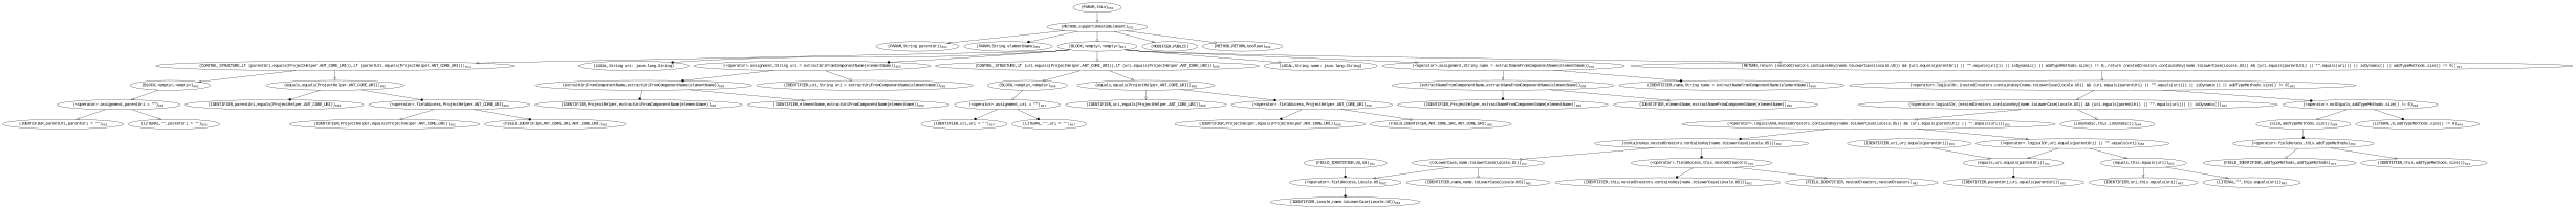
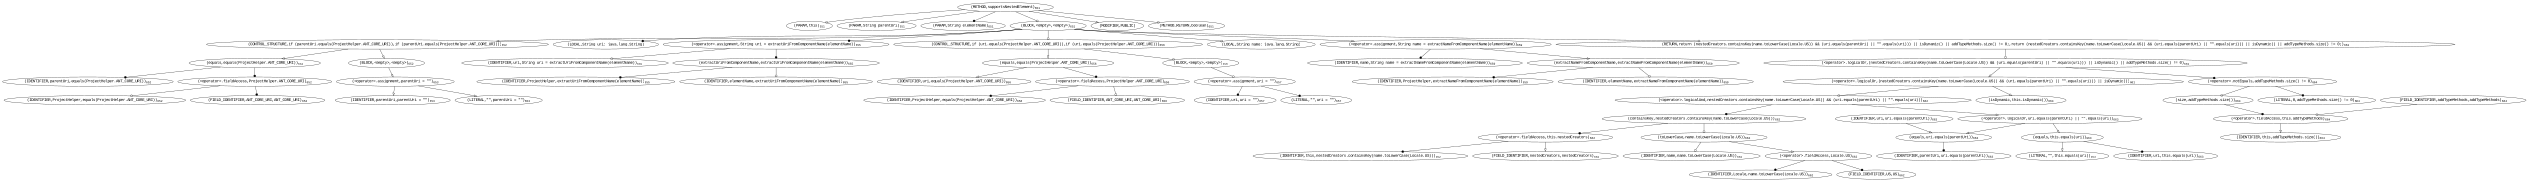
  digraph {
    fontname="Liberation Mono"
    node [fontname="Liberation Mono"]
    edge [arrowhead=dot fontname="Liberation Mono"]
    n1 [label=<(METHOD,supportsNestedElement)<SUB>651</SUB>>]
    n2 [label=<(PARAM,this)<SUB>651</SUB>>]
    n3 [label=<(PARAM,String parentUri)<SUB>651</SUB>>]
    n4 [label=<(PARAM,String elementName)<SUB>651</SUB>>]
    n5 [label=<(BLOCK,&lt;empty&gt;,&lt;empty&gt;)<SUB>651</SUB>>]
    n6 [label=<(MODIFIER,PUBLIC)>]
    n7 [label=<(METHOD_RETURN,boolean)<SUB>651</SUB>>]
    n8 [label=<(CONTROL_STRUCTURE,if (parentUri.equals(ProjectHelper.ANT_CORE_URI)),if (parentUri.equals(ProjectHelper.ANT_CORE_URI)))<SUB>652</SUB>>]
    n9 [label=<(LOCAL,String uri: java.lang.String)>]
    n10 [label=<(&lt;operator&gt;.assignment,String uri = extractUriFromComponentName(elementName))<SUB>655</SUB>>]
    n11 [label=<(CONTROL_STRUCTURE,if (uri.equals(ProjectHelper.ANT_CORE_URI)),if (uri.equals(ProjectHelper.ANT_CORE_URI)))<SUB>656</SUB>>]
    n12 [label=<(LOCAL,String name: java.lang.String)>]
    n13 [label=<(&lt;operator&gt;.assignment,String name = extractNameFromComponentName(elementName))<SUB>659</SUB>>]
    n14 [label=<(RETURN,return (nestedCreators.containsKey(name.toLowerCase(Locale.US)) &amp;&amp; (uri.equals(parentUri) || &quot;&quot;.equals(uri))) || isDynamic() || addTypeMethods.size() != 0;,return (nestedCreators.containsKey(name.toLowerCase(Locale.US)) &amp;&amp; (uri.equals(parentUri) || &quot;&quot;.equals(uri))) || isDynamic() || addTypeMethods.size() != 0;)<SUB>661</SUB>>]
    n15 [label=<(equals,equals(ProjectHelper.ANT_CORE_URI))<SUB>652</SUB>>]
    n16 [label=<(BLOCK,&lt;empty&gt;,&lt;empty&gt;)<SUB>652</SUB>>]
    n17 [label=<(IDENTIFIER,uri,String uri = extractUriFromComponentName(elementName))<SUB>655</SUB>>]
    n18 [label=<(extractUriFromComponentName,extractUriFromComponentName(elementName))<SUB>655</SUB>>]
    n19 [label=<(equals,equals(ProjectHelper.ANT_CORE_URI))<SUB>656</SUB>>]
    n20 [label=<(BLOCK,&lt;empty&gt;,&lt;empty&gt;)<SUB>656</SUB>>]
    n21 [label=<(IDENTIFIER,name,String name = extractNameFromComponentName(elementName))<SUB>659</SUB>>]
    n22 [label=<(extractNameFromComponentName,extractNameFromComponentName(elementName))<SUB>659</SUB>>]
    n23 [label=<(&lt;operator&gt;.logicalOr,(nestedCreators.containsKey(name.toLowerCase(Locale.US)) &amp;&amp; (uri.equals(parentUri) || &quot;&quot;.equals(uri))) || isDynamic() || addTypeMethods.size() != 0)<SUB>661</SUB>>]
    n24 [label=<(IDENTIFIER,parentUri,equals(ProjectHelper.ANT_CORE_URI))<SUB>652</SUB>>]
    n25 [label=<(&lt;operator&gt;.fieldAccess,ProjectHelper.ANT_CORE_URI)<SUB>652</SUB>>]
    n26 [label=<(&lt;operator&gt;.assignment,parentUri = &quot;&quot;)<SUB>653</SUB>>]
    n27 [label=<(IDENTIFIER,ProjectHelper,equals(ProjectHelper.ANT_CORE_URI))<SUB>652</SUB>>]
    n28 [label=<(FIELD_IDENTIFIER,ANT_CORE_URI,ANT_CORE_URI)<SUB>652</SUB>>]
    n29 [label=<(IDENTIFIER,parentUri,parentUri = &quot;&quot;)<SUB>653</SUB>>]
    n30 [label=<(LITERAL,&quot;&quot;,parentUri = &quot;&quot;)<SUB>653</SUB>>]
    n31 [label=<(IDENTIFIER,ProjectHelper,extractUriFromComponentName(elementName))<SUB>655</SUB>>]
    n32 [label=<(IDENTIFIER,elementName,extractUriFromComponentName(elementName))<SUB>655</SUB>>]
    n33 [label=<(IDENTIFIER,uri,equals(ProjectHelper.ANT_CORE_URI))<SUB>656</SUB>>]
    n34 [label=<(&lt;operator&gt;.fieldAccess,ProjectHelper.ANT_CORE_URI)<SUB>656</SUB>>]
    n35 [label=<(&lt;operator&gt;.assignment,uri = &quot;&quot;)<SUB>657</SUB>>]
    n36 [label=<(IDENTIFIER,ProjectHelper,equals(ProjectHelper.ANT_CORE_URI))<SUB>656</SUB>>]
    n37 [label=<(FIELD_IDENTIFIER,ANT_CORE_URI,ANT_CORE_URI)<SUB>656</SUB>>]
    n38 [label=<(IDENTIFIER,uri,uri = &quot;&quot;)<SUB>657</SUB>>]
    n39 [label=<(LITERAL,&quot;&quot;,uri = &quot;&quot;)<SUB>657</SUB>>]
    n40 [label=<(IDENTIFIER,ProjectHelper,extractNameFromComponentName(elementName))<SUB>659</SUB>>]
    n41 [label=<(IDENTIFIER,elementName,extractNameFromComponentName(elementName))<SUB>659</SUB>>]
    n42 [label=<(&lt;operator&gt;.logicalOr,(nestedCreators.containsKey(name.toLowerCase(Locale.US)) &amp;&amp; (uri.equals(parentUri) || &quot;&quot;.equals(uri))) || isDynamic())<SUB>661</SUB>>]
    n43 [label=<(&lt;operator&gt;.notEquals,addTypeMethods.size() != 0)<SUB>664</SUB>>]
    n44 [label=<(&lt;operator&gt;.logicalAnd,nestedCreators.containsKey(name.toLowerCase(Locale.US)) &amp;&amp; (uri.equals(parentUri) || &quot;&quot;.equals(uri)))<SUB>662</SUB>>]
    n45 [label=<(isDynamic,this.isDynamic())<SUB>664</SUB>>]
    n46 [label=<(size,addTypeMethods.size())<SUB>664</SUB>>]
    n47 [label=<(LITERAL,0,addTypeMethods.size() != 0)<SUB>664</SUB>>]
    n48 [label=<(containsKey,nestedCreators.containsKey(name.toLowerCase(Locale.US)))<SUB>662</SUB>>]
    n49 [label=<(&lt;operator&gt;.logicalOr,uri.equals(parentUri) || &quot;&quot;.equals(uri))<SUB>663</SUB>>]
    n50 [label=<(&lt;operator&gt;.fieldAccess,this.nestedCreators)<SUB>662</SUB>>]
    n51 [label=<(toLowerCase,name.toLowerCase(Locale.US))<SUB>662</SUB>>]
    n52 [label=<(equals,uri.equals(parentUri))<SUB>663</SUB>>]
    n53 [label=<(equals,this.equals(uri))<SUB>963</SUB>>]
    n54 [label=<(IDENTIFIER,this,nestedCreators.containsKey(name.toLowerCase(Locale.US)))<SUB>662</SUB>>]
    n55 [label=<(FIELD_IDENTIFIER,nestedCreators,nestedCreators)<SUB>662</SUB>>]
    n56 [label=<(IDENTIFIER,name,name.toLowerCase(Locale.US))<SUB>662</SUB>>]
    n57 [label=<(&lt;operator&gt;.fieldAccess,Locale.US)<SUB>662</SUB>>]
    n58 [label=<(IDENTIFIER,Locale,name.toLowerCase(Locale.US))<SUB>662</SUB>>]
    n59 [label=<(FIELD_IDENTIFIER,US,US)<SUB>662</SUB>>]
    n60 [label=<(IDENTIFIER,parentUri,uri.equals(parentUri))<SUB>663</SUB>>]
    n61 [label=<(LITERAL,&quot;&quot;,this.equals(uri))<SUB>663</SUB>>]
    n62 [label=<(IDENTIFIER,uri,this.equals(uri))<SUB>663</SUB>>]
    n63 [label=<(IDENTIFIER,uri,uri.equals(parentUri))<SUB>663</SUB>>]
    n64 [label=<(&lt;operator&gt;.fieldAccess,this.addTypeMethods)<SUB>664</SUB>>]
    n65 [label=<(IDENTIFIER,this,addTypeMethods.size())<SUB>664</SUB>>]
    n66 [label=<(FIELD_IDENTIFIER,addTypeMethods,addTypeMethods)<SUB>664</SUB>>]
-   n2 -> n1 [arrowhead=odot]
+   n1 -> n2 [arrowhead=odot]
    n1 -> n3 [arrowhead=onormal]
    n1 -> n4
    n1 -> n5 [arrowhead=odot]
    n1 -> n6 [arrowhead=onormal]
    n1 -> n7 [arrowhead=odot]
    n5 -> n8 [arrowhead=onormal]
    n5 -> n9
    n5 -> n10
    n5 -> n11 [arrowhead=odot]
    n5 -> n12 [arrowhead=odot]
    n5 -> n13 [arrowhead=onormal]
    n5 -> n14 [arrowhead=odot]
    n8 -> n15 [arrowhead=onormal]
    n8 -> n16 [arrowhead=onormal]
    n10 -> n17 [arrowhead=odot]
    n10 -> n18
    n11 -> n19 [arrowhead=onormal]
    n11 -> n20 [arrowhead=odot]
    n13 -> n21
    n13 -> n22 [arrowhead=onormal]
    n14 -> n23 [arrowhead=odot]
    n15 -> n24
    n15 -> n25
    n16 -> n26 [arrowhead=onormal]
    n18 -> n31
    n18 -> n32 [arrowhead=odot]
    n19 -> n33 [arrowhead=onormal]
    n19 -> n34
    n20 -> n35 [arrowhead=odot]
    n22 -> n40
    n22 -> n41 [arrowhead=odot]
    n23 -> n42 [arrowhead=onormal]
    n23 -> n43
    n25 -> n27 [arrowhead=odot]
    n25 -> n28
    n26 -> n29 [arrowhead=onormal]
    n26 -> n30 [arrowhead=onormal]
    n34 -> n36
    n34 -> n37 [arrowhead=odot]
    n35 -> n38
    n35 -> n39
    n42 -> n44 [arrowhead=odot]
    n42 -> n45 [arrowhead=onormal]
    n43 -> n46 [arrowhead=odot]
    n43 -> n47
    n44 -> n48
    n44 -> n49 [arrowhead=onormal]
    n46 -> n64
    n48 -> n50
    n48 -> n51 [arrowhead=odot]
    n49 -> n52 [arrowhead=onormal]
    n49 -> n53 [arrowhead=onormal]
    n50 -> n54
    n50 -> n55 [arrowhead=onormal]
    n51 -> n56 [arrowhead=odot]
    n51 -> n57 [arrowhead=onormal]
    n52 -> n60
    n53 -> n61 [arrowhead=onormal]
-   n53 -> n62 [arrowhead=onormal]
+   n53 -> n62
    n57 -> n58
-   n59 -> n57
+   n57 -> n59
    n63 -> n52 [arrowhead=onormal]
    n64 -> n65 [arrowhead=onormal]
-   n64 -> n66 [arrowhead=odot]
+   n66 -> n64 [arrowhead=odot]
  }
